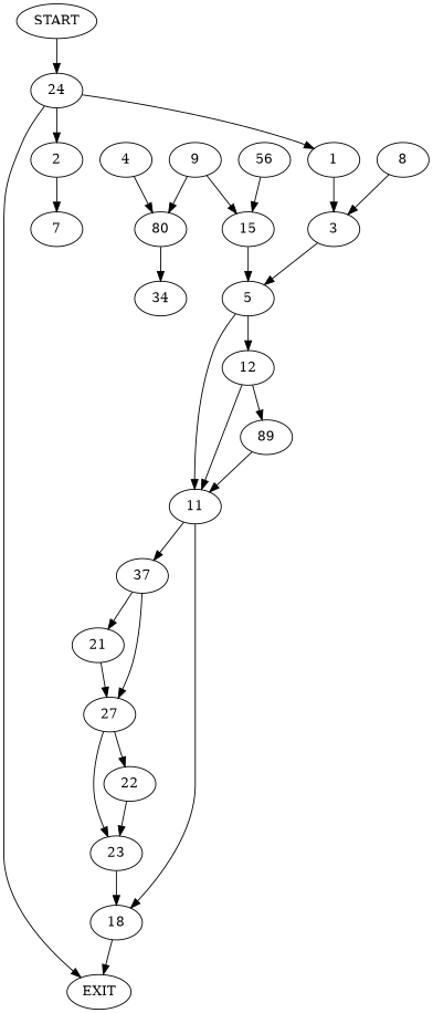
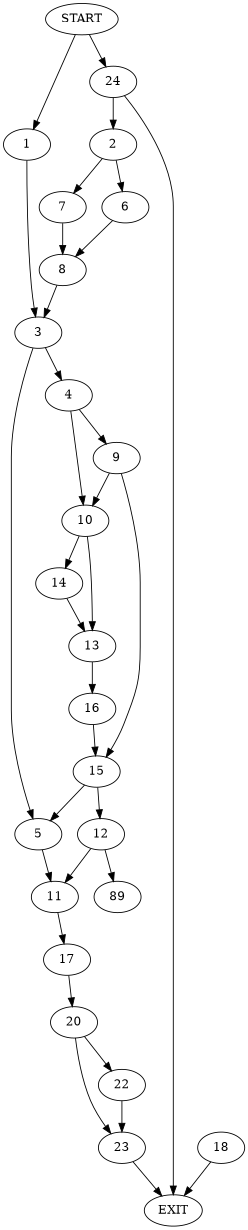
  digraph {
    n1 [label=START]
    1
    24
    3
    n5 [label=EXIT]
    2
+   6
    7
    4
    5
    8
    9
-   10 [label=80]
+   10
    11
    12
    15
-   14 [label=34]
-   17 [label=37]
+   13
+   14
+   17
    18
    n21 [label=89]
-   16 [label=56]
-   20 [label=27]
-   21
+   16
+   20
    22
    23
-   24 -> 1
+   n1 -> 1
    n1 -> 24
    1 -> 3
    24 -> n5
    24 -> 2
+   3 -> 4
    3 -> 5
+   2 -> 6
    2 -> 7
+   6 -> 8
+   7 -> 8
+   4 -> 9
    4 -> 10
    5 -> 11
-   5 -> 12
+   15 -> 12
    8 -> 3
    9 -> 10
    9 -> 15
+   10 -> 13
    10 -> 14
    11 -> 17
-   11 -> 18
    12 -> 11
    12 -> n21
    15 -> 5
+   13 -> 16
+   14 -> 13
    17 -> 20
-   17 -> 21
    18 -> n5
-   n21 -> 11
    16 -> 15
    20 -> 22
    20 -> 23
-   21 -> 20
    22 -> 23
-   23 -> 18
+   23 -> n5
  }
